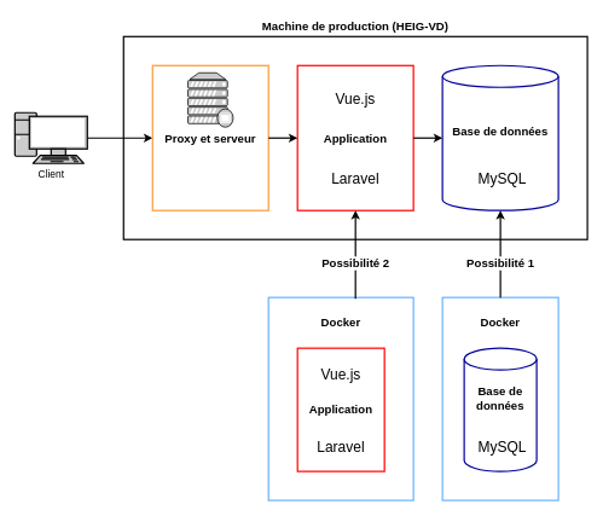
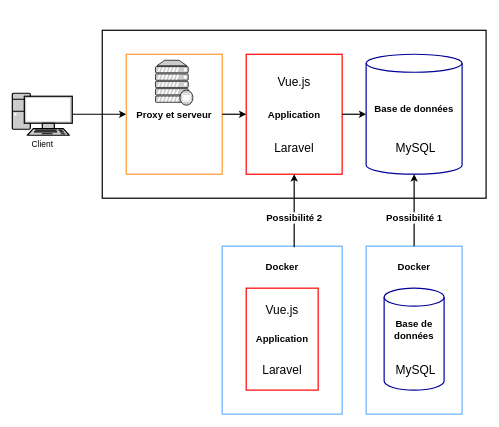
  <mxCell id="0" />
  <mxCell id="1" parent="0" />
  <mxCell id="2" value="" style="rounded=0;whiteSpace=wrap;html=1;fillColor=none;strokeWidth=2;" parent="1" vertex="1"><mxGeometry x="170" y="50" width="640" height="280" as="geometry" /></mxCell>
- <mxCell id="3" value="&lt;span style=&quot;font-size: 16px;&quot;&gt;Machine de production (HEIG-VD)&lt;/span&gt;" style="text;html=1;strokeColor=none;fillColor=none;align=center;verticalAlign=middle;whiteSpace=wrap;rounded=0;fontStyle=1;fontSize=16;" parent="1" vertex="1"><mxGeometry x="170" y="20" width="640" height="30" as="geometry" /></mxCell>
  <mxCell id="4" value="Application" style="rounded=0;whiteSpace=wrap;html=1;strokeWidth=2;fillColor=none;fontSize=16;strokeColor=#FF0000;fontStyle=1" parent="1" vertex="1"><mxGeometry x="410" y="90" width="160" height="200" as="geometry" /></mxCell>
  <mxCell id="5" value="" style="shape=cylinder3;whiteSpace=wrap;html=1;boundedLbl=1;backgroundOutline=1;size=15;strokeWidth=2;fillColor=none;fontSize=14;strokeColor=#000099;" parent="1" vertex="1"><mxGeometry x="610" y="90" width="160" height="200" as="geometry" /></mxCell>
  <mxCell id="6" value="Base de données" style="text;html=1;strokeColor=none;fillColor=none;align=center;verticalAlign=middle;whiteSpace=wrap;rounded=0;fontSize=16;fontStyle=1" parent="1" vertex="1"><mxGeometry x="610" y="165" width="160" height="30" as="geometry" /></mxCell>
  <mxCell id="7" value="Client" style="fontColor=#000000;verticalAlign=top;verticalLabelPosition=bottom;labelPosition=center;align=center;html=1;outlineConnect=0;fillColor=#CCCCCC;strokeColor=#000000;gradientColor=none;gradientDirection=north;strokeWidth=2;shape=mxgraph.networks.pc;fontSize=14;" parent="1" vertex="1"><mxGeometry x="20" y="155" width="100" height="70" as="geometry" /></mxCell>
  <mxCell id="8" value="" style="endArrow=classic;html=1;rounded=0;exitX=1;exitY=0.5;exitDx=0;exitDy=0;exitPerimeter=0;entryX=0;entryY=0.5;entryDx=0;entryDy=0;strokeWidth=2;" parent="1" source="7" target="9" edge="1"><mxGeometry width="50" height="50" relative="1" as="geometry"><mxPoint x="70" y="180" as="sourcePoint" /><mxPoint x="160" y="230" as="targetPoint" /></mxGeometry></mxCell>
  <mxCell id="9" value="Proxy et serveur" style="rounded=0;whiteSpace=wrap;html=1;strokeWidth=2;fillColor=none;fontSize=16;strokeColor=#FF9933;fontStyle=1" parent="1" vertex="1"><mxGeometry x="210" y="90" width="160" height="200" as="geometry" /></mxCell>
  <mxCell id="10" value="" style="endArrow=classic;html=1;rounded=0;exitX=1;exitY=0.5;exitDx=0;exitDy=0;entryX=0;entryY=0.5;entryDx=0;entryDy=0;strokeWidth=2;" parent="1" source="9" target="4" edge="1"><mxGeometry width="50" height="50" relative="1" as="geometry"><mxPoint x="0" y="369" as="sourcePoint" /><mxPoint x="110" y="369" as="targetPoint" /></mxGeometry></mxCell>
  <mxCell id="11" value="" style="endArrow=classic;html=1;rounded=0;entryX=0;entryY=0.5;entryDx=0;entryDy=0;strokeWidth=2;entryPerimeter=0;exitX=1;exitY=0.5;exitDx=0;exitDy=0;" parent="1" source="4" target="5" edge="1"><mxGeometry width="50" height="50" relative="1" as="geometry"><mxPoint x="380" y="240" as="sourcePoint" /><mxPoint x="440" y="240" as="targetPoint" /></mxGeometry></mxCell>
  <mxCell id="12" value="" style="fontColor=#0066CC;verticalAlign=top;verticalLabelPosition=bottom;labelPosition=center;align=center;html=1;outlineConnect=0;fillColor=#CCCCCC;strokeColor=#000000;gradientColor=none;gradientDirection=north;strokeWidth=2;shape=mxgraph.networks.proxy_server;" parent="1" vertex="1"><mxGeometry x="258.75" y="100" width="62.5" height="75" as="geometry" /></mxCell>
  <mxCell id="13" value="Vue.js" style="text;html=1;strokeColor=none;fillColor=none;align=center;verticalAlign=middle;whiteSpace=wrap;rounded=0;fontSize=20;" parent="1" vertex="1"><mxGeometry x="410" y="120" width="160" height="30" as="geometry" /></mxCell>
  <mxCell id="14" value="Laravel" style="text;html=1;strokeColor=none;fillColor=none;align=center;verticalAlign=middle;whiteSpace=wrap;rounded=0;fontSize=20;fontStyle=0" parent="1" vertex="1"><mxGeometry x="410" y="230" width="160" height="30" as="geometry" /></mxCell>
  <mxCell id="15" value="&amp;nbsp;MySQL" style="text;html=1;strokeColor=none;fillColor=none;align=center;verticalAlign=middle;whiteSpace=wrap;rounded=0;fontSize=20;" parent="1" vertex="1"><mxGeometry x="610" y="230" width="160" height="30" as="geometry" /></mxCell>
  <mxCell id="16" value="" style="rounded=0;whiteSpace=wrap;html=1;fontSize=14;strokeWidth=2;fillColor=none;strokeColor=#66B2FF;" parent="1" vertex="1"><mxGeometry x="610" y="410" width="160" height="280" as="geometry" /></mxCell>
  <mxCell id="17" value="" style="shape=cylinder3;whiteSpace=wrap;html=1;boundedLbl=1;backgroundOutline=1;size=15;strokeWidth=2;fillColor=none;fontSize=14;strokeColor=#000099;" parent="1" vertex="1"><mxGeometry x="640" y="480" width="100" height="170" as="geometry" /></mxCell>
  <mxCell id="18" value="Base de données" style="text;html=1;strokeColor=none;fillColor=none;align=center;verticalAlign=middle;whiteSpace=wrap;rounded=0;fontSize=16;fontStyle=1" parent="1" vertex="1"><mxGeometry x="640" y="535" width="100" height="30" as="geometry" /></mxCell>
  <mxCell id="19" value="&amp;nbsp;MySQL" style="text;html=1;strokeColor=none;fillColor=none;align=center;verticalAlign=middle;whiteSpace=wrap;rounded=0;fontSize=20;" parent="1" vertex="1"><mxGeometry x="610" y="600" width="160" height="30" as="geometry" /></mxCell>
  <mxCell id="20" value="Docker" style="text;html=1;strokeColor=none;fillColor=none;align=center;verticalAlign=middle;whiteSpace=wrap;rounded=0;fontSize=16;fontStyle=1" parent="1" vertex="1"><mxGeometry x="610" y="430" width="160" height="30" as="geometry" /></mxCell>
  <mxCell id="21" value="" style="rounded=0;whiteSpace=wrap;html=1;strokeWidth=2;fillColor=none;fontSize=14;strokeColor=#66B2FF;" parent="1" vertex="1"><mxGeometry x="370" y="410" width="200" height="280" as="geometry" /></mxCell>
  <mxCell id="22" value="Application" style="rounded=0;whiteSpace=wrap;html=1;strokeWidth=2;fillColor=none;fontSize=16;fontStyle=1;strokeColor=#FF0000;" parent="1" vertex="1"><mxGeometry x="410" y="480" width="120" height="170" as="geometry" /></mxCell>
  <mxCell id="23" value="" style="shape=image;verticalLabelPosition=bottom;labelBackgroundColor=default;verticalAlign=top;aspect=fixed;imageAspect=0;image=https://cdn.freelogovectors.net/svg05/laravel-logo.svg;" parent="1" vertex="1"><mxGeometry x="523.59" y="625" width="40" height="40" as="geometry" /></mxCell>
  <mxCell id="24" value="Laravel" style="text;html=1;strokeColor=none;fillColor=none;align=center;verticalAlign=middle;whiteSpace=wrap;rounded=0;fontSize=20;" parent="1" vertex="1"><mxGeometry x="410" y="600" width="120" height="30" as="geometry" /></mxCell>
  <mxCell id="25" value="Vue.js" style="text;html=1;strokeColor=none;fillColor=none;align=center;verticalAlign=middle;whiteSpace=wrap;rounded=0;fontSize=20;" parent="1" vertex="1"><mxGeometry x="410" y="500" width="120" height="30" as="geometry" /></mxCell>
  <mxCell id="26" value="Docker" style="text;html=1;strokeColor=none;fillColor=none;align=center;verticalAlign=middle;whiteSpace=wrap;rounded=0;fontSize=16;fontStyle=1" parent="1" vertex="1"><mxGeometry x="370" y="430" width="200" height="30" as="geometry" /></mxCell>
  <mxCell id="27" value="" style="endArrow=classic;html=1;rounded=0;fontSize=16;entryX=0.5;entryY=1;entryDx=0;entryDy=0;strokeWidth=2;exitX=0.6;exitY=0.007;exitDx=0;exitDy=0;exitPerimeter=0;" parent="1" source="21" target="4" edge="1"><mxGeometry width="50" height="50" relative="1" as="geometry"><mxPoint x="470" y="360" as="sourcePoint" /><mxPoint x="450" y="500" as="targetPoint" /></mxGeometry></mxCell>
  <mxCell id="28" value="Possibilité 2" style="edgeLabel;html=1;align=center;verticalAlign=middle;resizable=0;points=[];fontSize=16;fontStyle=1" parent="27" vertex="1" connectable="0"><mxGeometry x="-0.203" y="1" relative="1" as="geometry"><mxPoint as="offset" /></mxGeometry></mxCell>
  <mxCell id="29" value="" style="endArrow=classic;html=1;rounded=0;fontSize=16;entryX=0.5;entryY=1;entryDx=0;entryDy=0;exitX=0.5;exitY=0;exitDx=0;exitDy=0;strokeWidth=2;entryPerimeter=0;" parent="1" source="16" target="5" edge="1"><mxGeometry width="50" height="50" relative="1" as="geometry"><mxPoint x="480" y="500" as="sourcePoint" /><mxPoint x="500" y="380" as="targetPoint" /></mxGeometry></mxCell>
  <mxCell id="30" value="Possibilité 1" style="edgeLabel;html=1;align=center;verticalAlign=middle;resizable=0;points=[];fontSize=16;fontStyle=1" parent="29" vertex="1" connectable="0"><mxGeometry x="-0.203" y="1" relative="1" as="geometry"><mxPoint as="offset" /></mxGeometry></mxCell>
